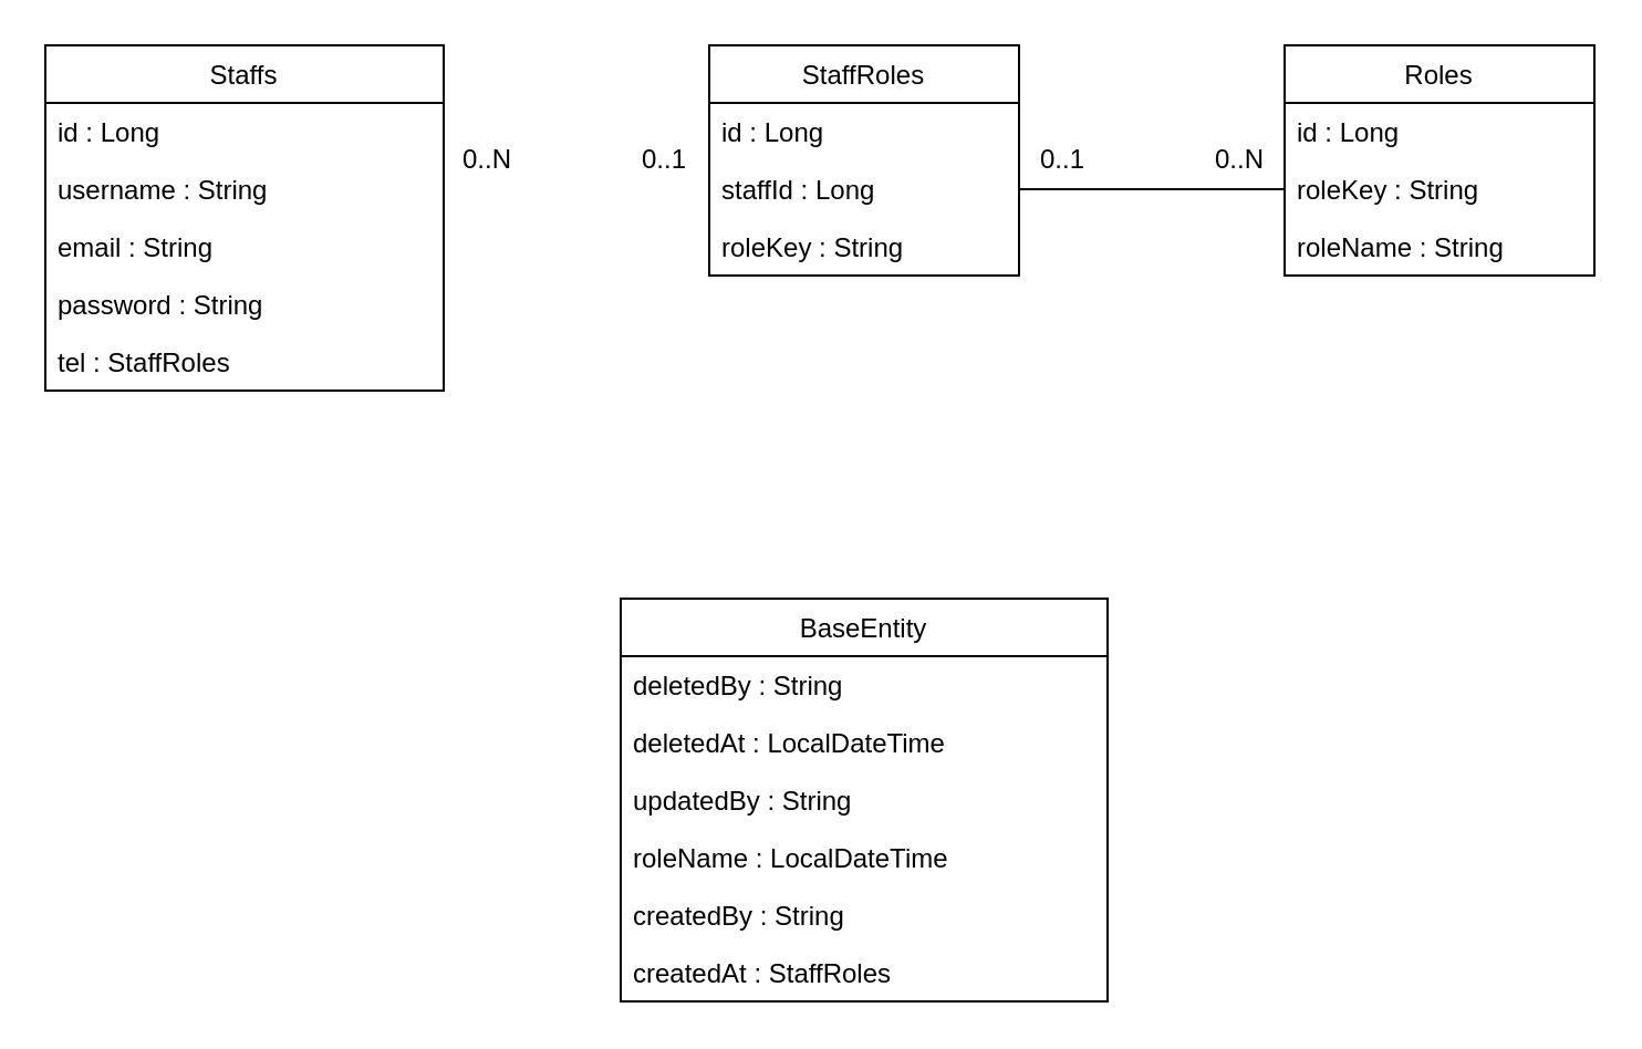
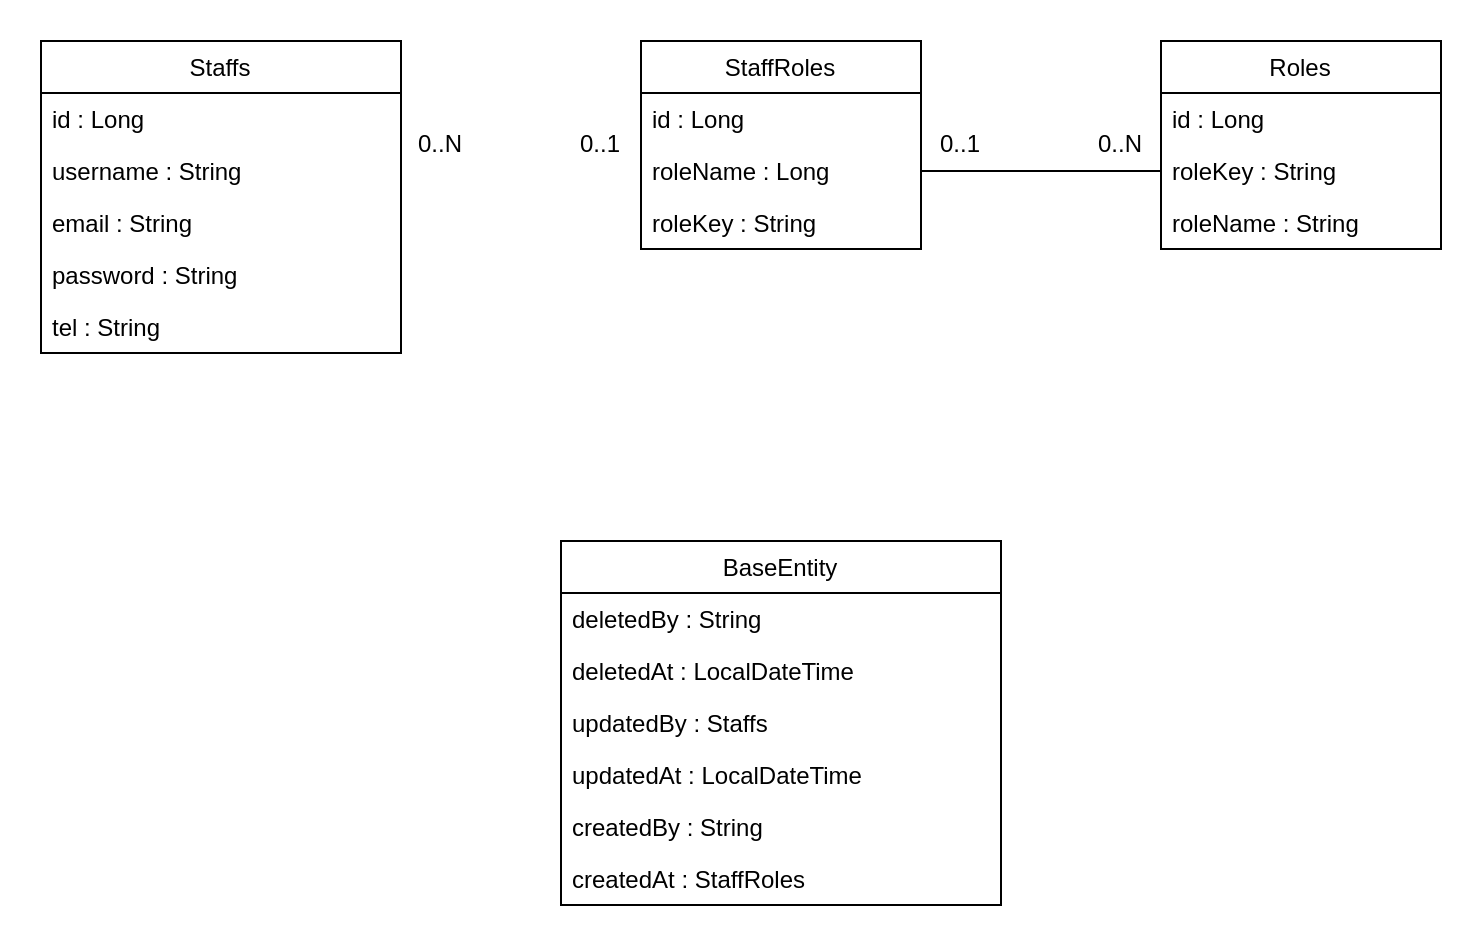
  <mxCell id="0" />
  <mxCell id="1" parent="0" />
  <mxCell id="2" value="Staffs" style="swimlane;fontStyle=0;childLayout=stackLayout;horizontal=1;startSize=26;fillColor=none;horizontalStack=0;resizeParent=1;resizeParentMax=0;resizeLast=0;collapsible=1;marginBottom=0;" parent="1" vertex="1"><mxGeometry x="20" y="20" width="180" height="156" as="geometry" /></mxCell>
  <mxCell id="3" value="id : Long&#10;&#10;" style="text;strokeColor=none;fillColor=none;align=left;verticalAlign=top;spacingLeft=4;spacingRight=4;overflow=hidden;rotatable=0;points=[[0,0.5],[1,0.5]];portConstraint=eastwest;" parent="2" vertex="1"><mxGeometry y="26" width="180" height="26" as="geometry" /></mxCell>
  <mxCell id="4" value="username : String" style="text;strokeColor=none;fillColor=none;align=left;verticalAlign=top;spacingLeft=4;spacingRight=4;overflow=hidden;rotatable=0;points=[[0,0.5],[1,0.5]];portConstraint=eastwest;" parent="2" vertex="1"><mxGeometry y="52" width="180" height="26" as="geometry" /></mxCell>
  <mxCell id="5" value="email : String" style="text;strokeColor=none;fillColor=none;align=left;verticalAlign=top;spacingLeft=4;spacingRight=4;overflow=hidden;rotatable=0;points=[[0,0.5],[1,0.5]];portConstraint=eastwest;" parent="2" vertex="1"><mxGeometry y="78" width="180" height="26" as="geometry" /></mxCell>
  <mxCell id="6" value="password : String&#10;" style="text;strokeColor=none;fillColor=none;align=left;verticalAlign=top;spacingLeft=4;spacingRight=4;overflow=hidden;rotatable=0;points=[[0,0.5],[1,0.5]];portConstraint=eastwest;" parent="2" vertex="1"><mxGeometry y="104" width="180" height="26" as="geometry" /></mxCell>
- <mxCell id="7" value="tel : StaffRoles" style="text;strokeColor=none;fillColor=none;align=left;verticalAlign=top;spacingLeft=4;spacingRight=4;overflow=hidden;rotatable=0;points=[[0,0.5],[1,0.5]];portConstraint=eastwest;" parent="2" vertex="1"><mxGeometry y="130" width="180" height="26" as="geometry" /></mxCell>
+ <mxCell id="7" value="tel : String" style="text;strokeColor=none;fillColor=none;align=left;verticalAlign=top;spacingLeft=4;spacingRight=4;overflow=hidden;rotatable=0;points=[[0,0.5],[1,0.5]];portConstraint=eastwest;" parent="2" vertex="1"><mxGeometry y="130" width="180" height="26" as="geometry" /></mxCell>
  <mxCell id="8" value="StaffRoles" style="swimlane;fontStyle=0;childLayout=stackLayout;horizontal=1;startSize=26;fillColor=none;horizontalStack=0;resizeParent=1;resizeParentMax=0;resizeLast=0;collapsible=1;marginBottom=0;" parent="1" vertex="1"><mxGeometry x="320" y="20" width="140" height="104" as="geometry" /></mxCell>
  <mxCell id="9" value="id : Long" style="text;strokeColor=none;fillColor=none;align=left;verticalAlign=top;spacingLeft=4;spacingRight=4;overflow=hidden;rotatable=0;points=[[0,0.5],[1,0.5]];portConstraint=eastwest;" parent="8" vertex="1"><mxGeometry y="26" width="140" height="26" as="geometry" /></mxCell>
- <mxCell id="10" value="staffId : Long&#10;" style="text;strokeColor=none;fillColor=none;align=left;verticalAlign=top;spacingLeft=4;spacingRight=4;overflow=hidden;rotatable=0;points=[[0,0.5],[1,0.5]];portConstraint=eastwest;" parent="8" vertex="1"><mxGeometry y="52" width="140" height="26" as="geometry" /></mxCell>
+ <mxCell id="10" value="roleName : Long&#10;" style="text;strokeColor=none;fillColor=none;align=left;verticalAlign=top;spacingLeft=4;spacingRight=4;overflow=hidden;rotatable=0;points=[[0,0.5],[1,0.5]];portConstraint=eastwest;" parent="8" vertex="1"><mxGeometry y="52" width="140" height="26" as="geometry" /></mxCell>
  <mxCell id="11" value="roleKey : String&#10;" style="text;strokeColor=none;fillColor=none;align=left;verticalAlign=top;spacingLeft=4;spacingRight=4;overflow=hidden;rotatable=0;points=[[0,0.5],[1,0.5]];portConstraint=eastwest;" parent="8" vertex="1"><mxGeometry y="78" width="140" height="26" as="geometry" /></mxCell>
  <mxCell id="12" value="Roles" style="swimlane;fontStyle=0;childLayout=stackLayout;horizontal=1;startSize=26;fillColor=none;horizontalStack=0;resizeParent=1;resizeParentMax=0;resizeLast=0;collapsible=1;marginBottom=0;" parent="1" vertex="1"><mxGeometry x="580" y="20" width="140" height="104" as="geometry" /></mxCell>
  <mxCell id="13" value="id : Long" style="text;strokeColor=none;fillColor=none;align=left;verticalAlign=top;spacingLeft=4;spacingRight=4;overflow=hidden;rotatable=0;points=[[0,0.5],[1,0.5]];portConstraint=eastwest;" parent="12" vertex="1"><mxGeometry y="26" width="140" height="26" as="geometry" /></mxCell>
  <mxCell id="14" value="roleKey : String" style="text;strokeColor=none;fillColor=none;align=left;verticalAlign=top;spacingLeft=4;spacingRight=4;overflow=hidden;rotatable=0;points=[[0,0.5],[1,0.5]];portConstraint=eastwest;" parent="12" vertex="1"><mxGeometry y="52" width="140" height="26" as="geometry" /></mxCell>
  <mxCell id="15" value="roleName : String&#10;" style="text;strokeColor=none;fillColor=none;align=left;verticalAlign=top;spacingLeft=4;spacingRight=4;overflow=hidden;rotatable=0;points=[[0,0.5],[1,0.5]];portConstraint=eastwest;" parent="12" vertex="1"><mxGeometry y="78" width="140" height="26" as="geometry" /></mxCell>
  <mxCell id="16" value="BaseEntity" style="swimlane;fontStyle=0;childLayout=stackLayout;horizontal=1;startSize=26;fillColor=none;horizontalStack=0;resizeParent=1;resizeParentMax=0;resizeLast=0;collapsible=1;marginBottom=0;" parent="1" vertex="1"><mxGeometry x="280" y="270" width="220" height="182" as="geometry" /></mxCell>
  <mxCell id="17" value="deletedBy : String" style="text;strokeColor=none;fillColor=none;align=left;verticalAlign=top;spacingLeft=4;spacingRight=4;overflow=hidden;rotatable=0;points=[[0,0.5],[1,0.5]];portConstraint=eastwest;" parent="16" vertex="1"><mxGeometry y="26" width="220" height="26" as="geometry" /></mxCell>
  <mxCell id="18" value="deletedAt : LocalDateTime" style="text;strokeColor=none;fillColor=none;align=left;verticalAlign=top;spacingLeft=4;spacingRight=4;overflow=hidden;rotatable=0;points=[[0,0.5],[1,0.5]];portConstraint=eastwest;" parent="16" vertex="1"><mxGeometry y="52" width="220" height="26" as="geometry" /></mxCell>
- <mxCell id="19" value="updatedBy : String" style="text;strokeColor=none;fillColor=none;align=left;verticalAlign=top;spacingLeft=4;spacingRight=4;overflow=hidden;rotatable=0;points=[[0,0.5],[1,0.5]];portConstraint=eastwest;" parent="16" vertex="1"><mxGeometry y="78" width="220" height="26" as="geometry" /></mxCell>
- <mxCell id="20" value="roleName : LocalDateTime" style="text;strokeColor=none;fillColor=none;align=left;verticalAlign=top;spacingLeft=4;spacingRight=4;overflow=hidden;rotatable=0;points=[[0,0.5],[1,0.5]];portConstraint=eastwest;" parent="16" vertex="1"><mxGeometry y="104" width="220" height="26" as="geometry" /></mxCell>
+ <mxCell id="19" value="updatedBy : Staffs" style="text;strokeColor=none;fillColor=none;align=left;verticalAlign=top;spacingLeft=4;spacingRight=4;overflow=hidden;rotatable=0;points=[[0,0.5],[1,0.5]];portConstraint=eastwest;" parent="16" vertex="1"><mxGeometry y="78" width="220" height="26" as="geometry" /></mxCell>
+ <mxCell id="20" value="updatedAt : LocalDateTime" style="text;strokeColor=none;fillColor=none;align=left;verticalAlign=top;spacingLeft=4;spacingRight=4;overflow=hidden;rotatable=0;points=[[0,0.5],[1,0.5]];portConstraint=eastwest;" parent="16" vertex="1"><mxGeometry y="104" width="220" height="26" as="geometry" /></mxCell>
  <mxCell id="21" value="createdBy : String" style="text;strokeColor=none;fillColor=none;align=left;verticalAlign=top;spacingLeft=4;spacingRight=4;overflow=hidden;rotatable=0;points=[[0,0.5],[1,0.5]];portConstraint=eastwest;" parent="16" vertex="1"><mxGeometry y="130" width="220" height="26" as="geometry" /></mxCell>
  <mxCell id="22" value="createdAt : StaffRoles" style="text;strokeColor=none;fillColor=none;align=left;verticalAlign=top;spacingLeft=4;spacingRight=4;overflow=hidden;rotatable=0;points=[[0,0.5],[1,0.5]];portConstraint=eastwest;" parent="16" vertex="1"><mxGeometry y="156" width="220" height="26" as="geometry" /></mxCell>
  <mxCell id="23" value="0..N" style="text;html=1;strokeColor=none;fillColor=none;align=center;verticalAlign=middle;whiteSpace=wrap;rounded=0;" parent="1" vertex="1"><mxGeometry x="200" y="62" width="40" height="20" as="geometry" /></mxCell>
  <mxCell id="24" value="0..1" style="text;html=1;strokeColor=none;fillColor=none;align=center;verticalAlign=middle;whiteSpace=wrap;rounded=0;" parent="1" vertex="1"><mxGeometry x="280" y="62" width="40" height="20" as="geometry" /></mxCell>
  <mxCell id="25" value="0..N" style="text;html=1;strokeColor=none;fillColor=none;align=center;verticalAlign=middle;whiteSpace=wrap;rounded=0;" parent="1" vertex="1"><mxGeometry x="540" y="62" width="40" height="20" as="geometry" /></mxCell>
  <mxCell id="26" value="0..1" style="text;html=1;strokeColor=none;fillColor=none;align=center;verticalAlign=middle;whiteSpace=wrap;rounded=0;" parent="1" vertex="1"><mxGeometry x="460" y="62" width="40" height="20" as="geometry" /></mxCell>
  <mxCell id="27" value="" style="endArrow=none;html=1;entryX=1;entryY=0.5;entryDx=0;entryDy=0;exitX=0;exitY=0.5;exitDx=0;exitDy=0;" parent="1" source="14" target="10" edge="1"><mxGeometry width="50" height="50" relative="1" as="geometry"><mxPoint x="300" y="140" as="sourcePoint" /><mxPoint x="350" y="90" as="targetPoint" /></mxGeometry></mxCell>
